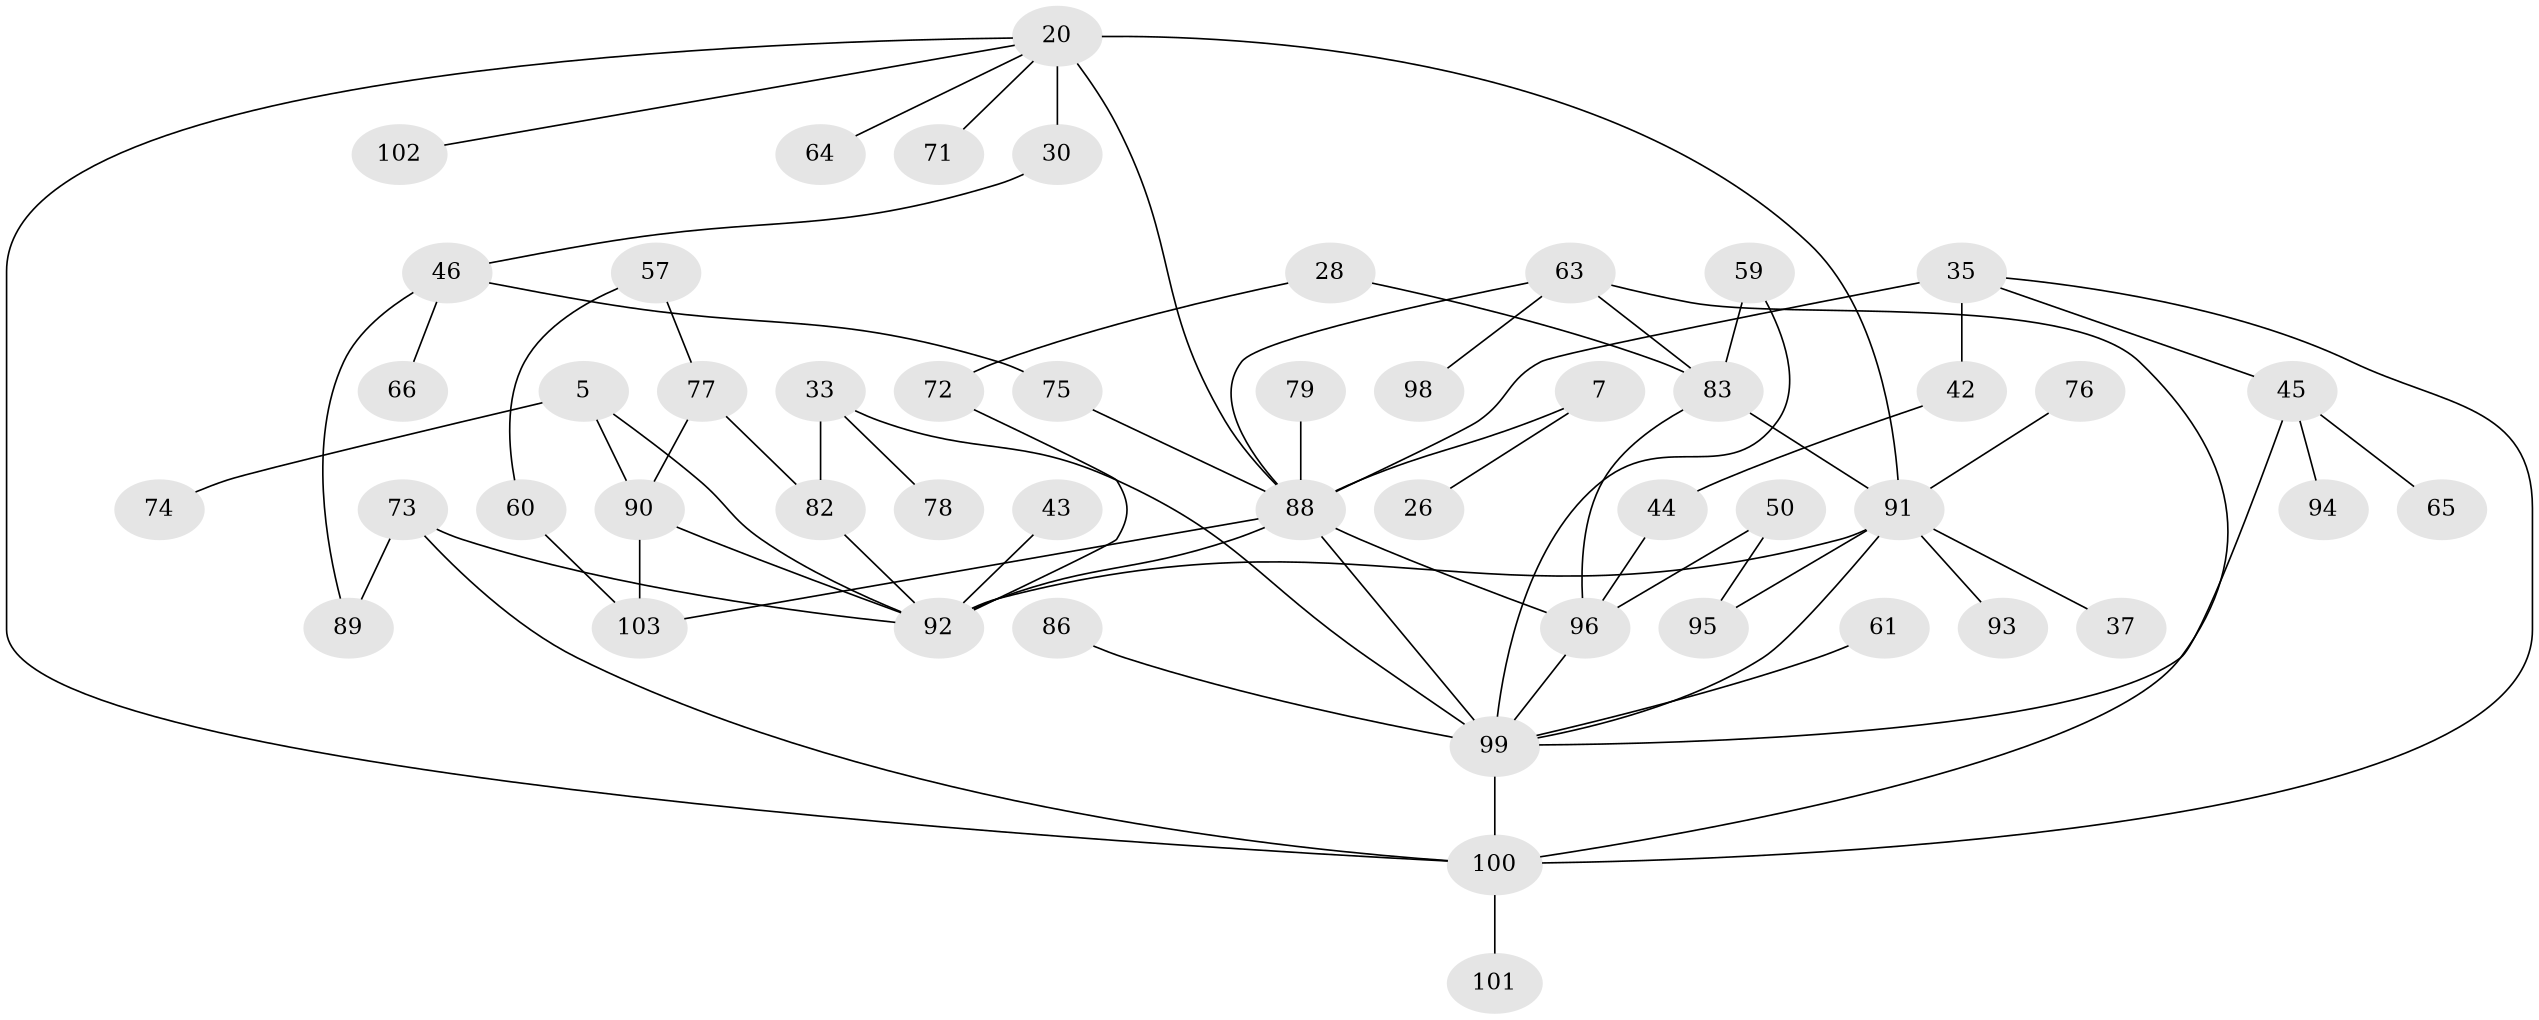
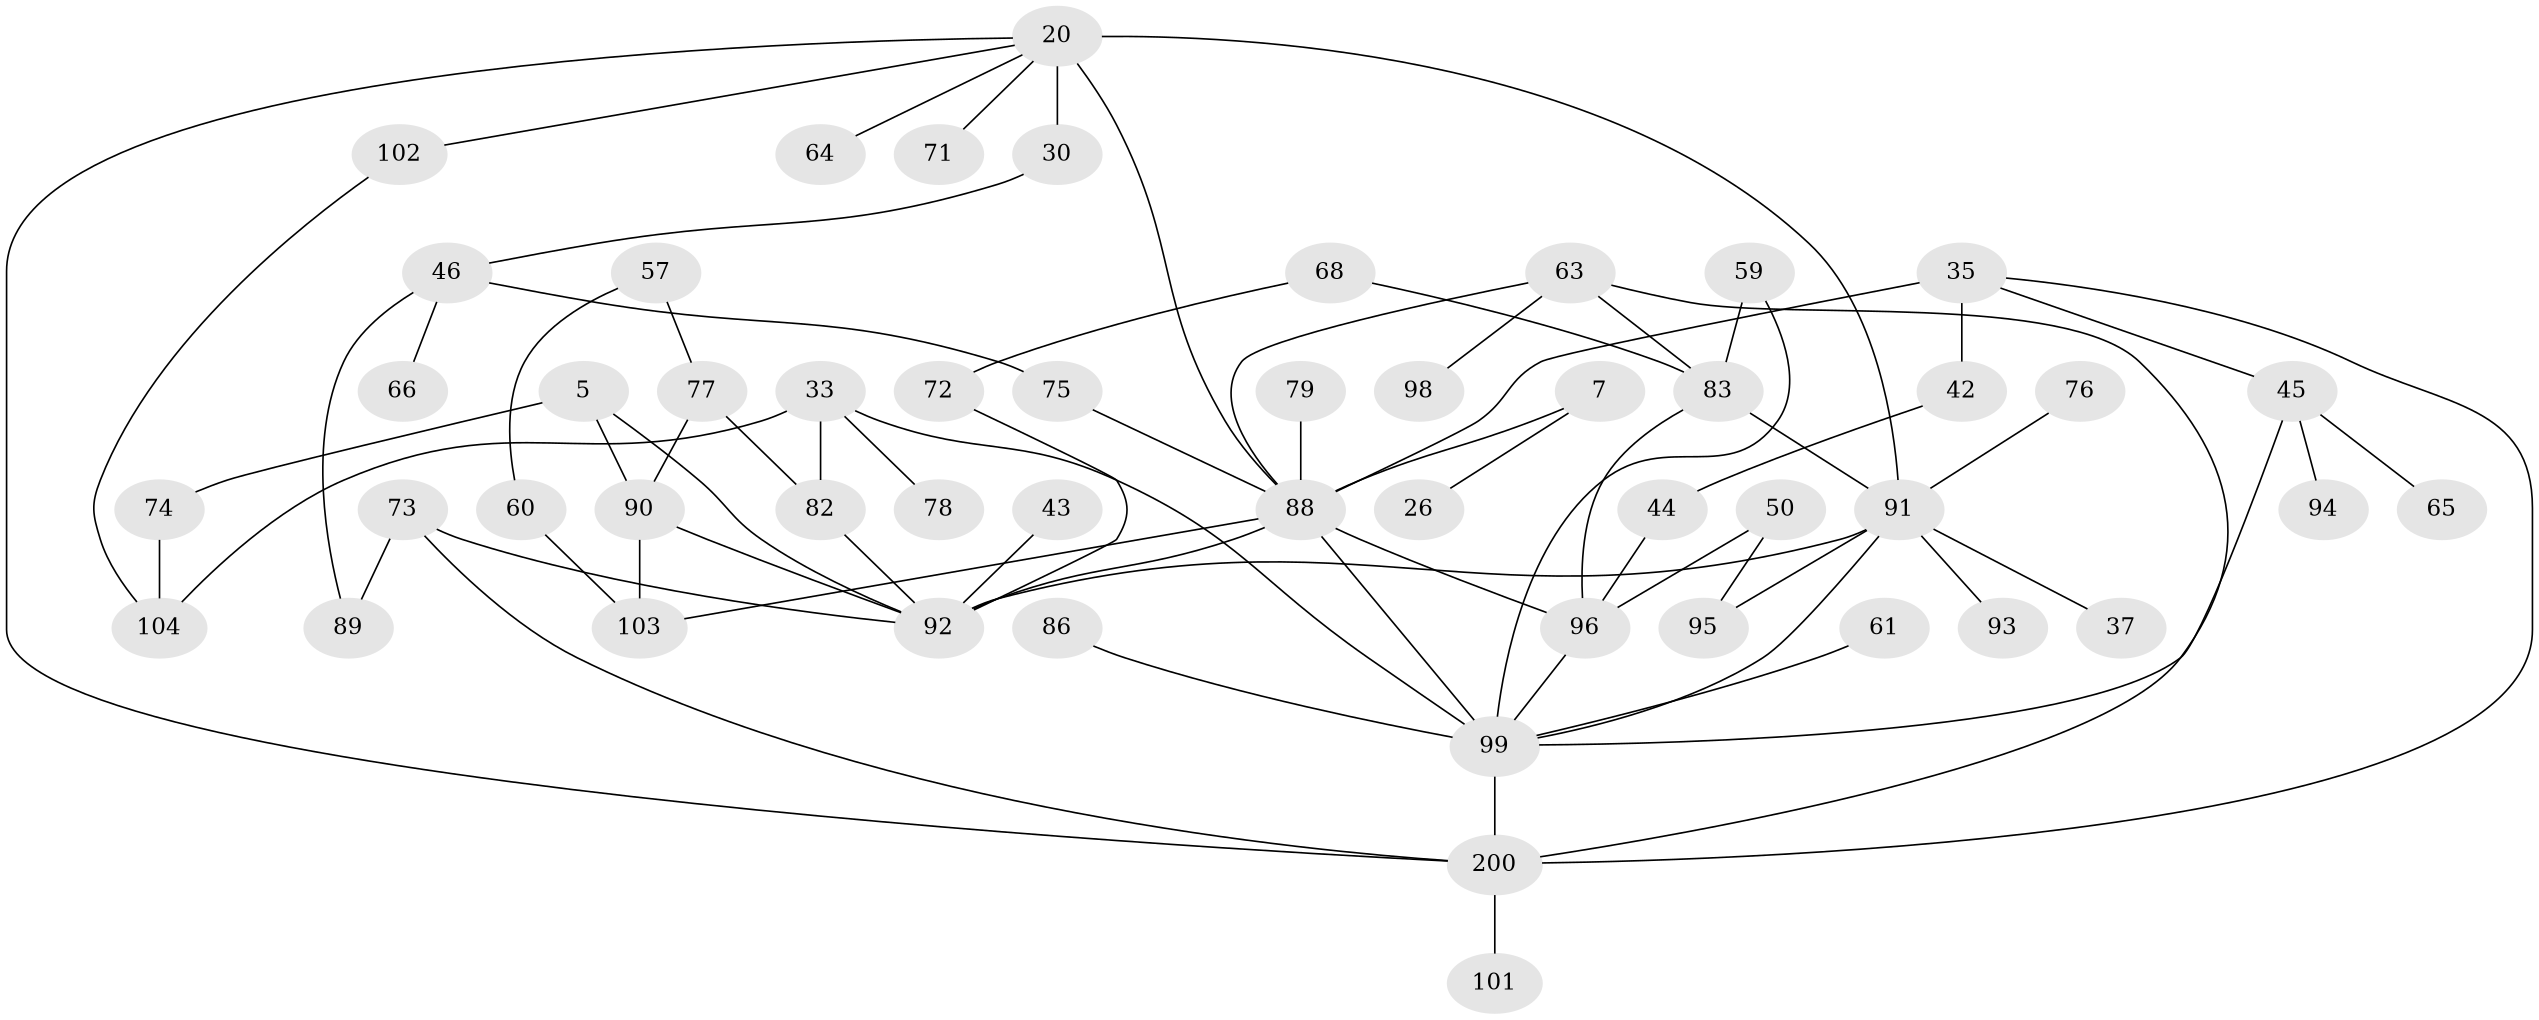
  graph {
    node [color=gray90 style=filled]
    5 [super="+4"]
    74 [super="+29"]
    90 [super="+23"]
    92 [super="+28+84+10"]
+   104 [super="+62"]
    103
    7
    26
    88 [super="+13+17+11+80+52"]
    99 [super="+24+25+69+70"]
    96 [super="+87"]
    20 [super="+2"]
    30
    64
    71
    91 [super="+34+85+40+53+58+56"]
-   100 [super="+49"]
+   100 [super="+49" label=200]
    102
    46
    95
    93
    n22 [label=37]
    101
    66
    75
    89
    33
    78
    82 [super="+39+54"]
    35 [super="+18"]
    42
    45
    44
    65
    94
    43
    50
    57
    60
    77 [super="+55"]
    83 [super="+47"]
    59
    61
    63
    98
-   68 [label=28]
+   68
    72
    73 [super="+51"]
    76
    79
    86
    5 -- 74 [weight=2]
    5 -- 90 [weight=2]
    5 -- 92
+   74 -- 104
    90 -- 92
    90 -- 103
    7 -- 26
    7 -- 88
    88 -- 92 [weight=4]
    88 -- 103
    88 -- 99 [weight=3]
    88 -- 96 [weight=2]
    99 -- 100
    96 -- 99
    20 -- 88 [weight=2]
    20 -- 30
    20 -- 64
    20 -- 71
    20 -- 91 [weight=2]
    20 -- 100
    20 -- 102
    30 -- 46
    91 -- 92 [weight=2]
    91 -- 99 [weight=3]
    91 -- 95 [weight=2]
    91 -- 93
    91 -- n22
    100 -- 101
+   102 -- 104
    46 -- 66
    46 -- 75
    46 -- 89
    75 -- 88
+   33 -- 104
    33 -- 99 [weight=2]
    33 -- 78
    33 -- 82
    82 -- 92
    35 -- 88 [weight=2]
    35 -- 100
    35 -- 42
    35 -- 45
    42 -- 44
    45 -- 99
    45 -- 65
    45 -- 94
    44 -- 96
    43 -- 92
    50 -- 96
    50 -- 95
    57 -- 60
    57 -- 77
    60 -- 103
    77 -- 90 [weight=2]
    77 -- 82
    83 -- 96
    83 -- 91
    59 -- 99
    59 -- 83
    61 -- 99
    63 -- 88
    63 -- 100
    63 -- 83
    63 -- 98
    68 -- 83
    68 -- 72
    72 -- 92
    73 -- 92
    73 -- 100
    73 -- 89
    76 -- 91
    79 -- 88
    86 -- 99
  }
